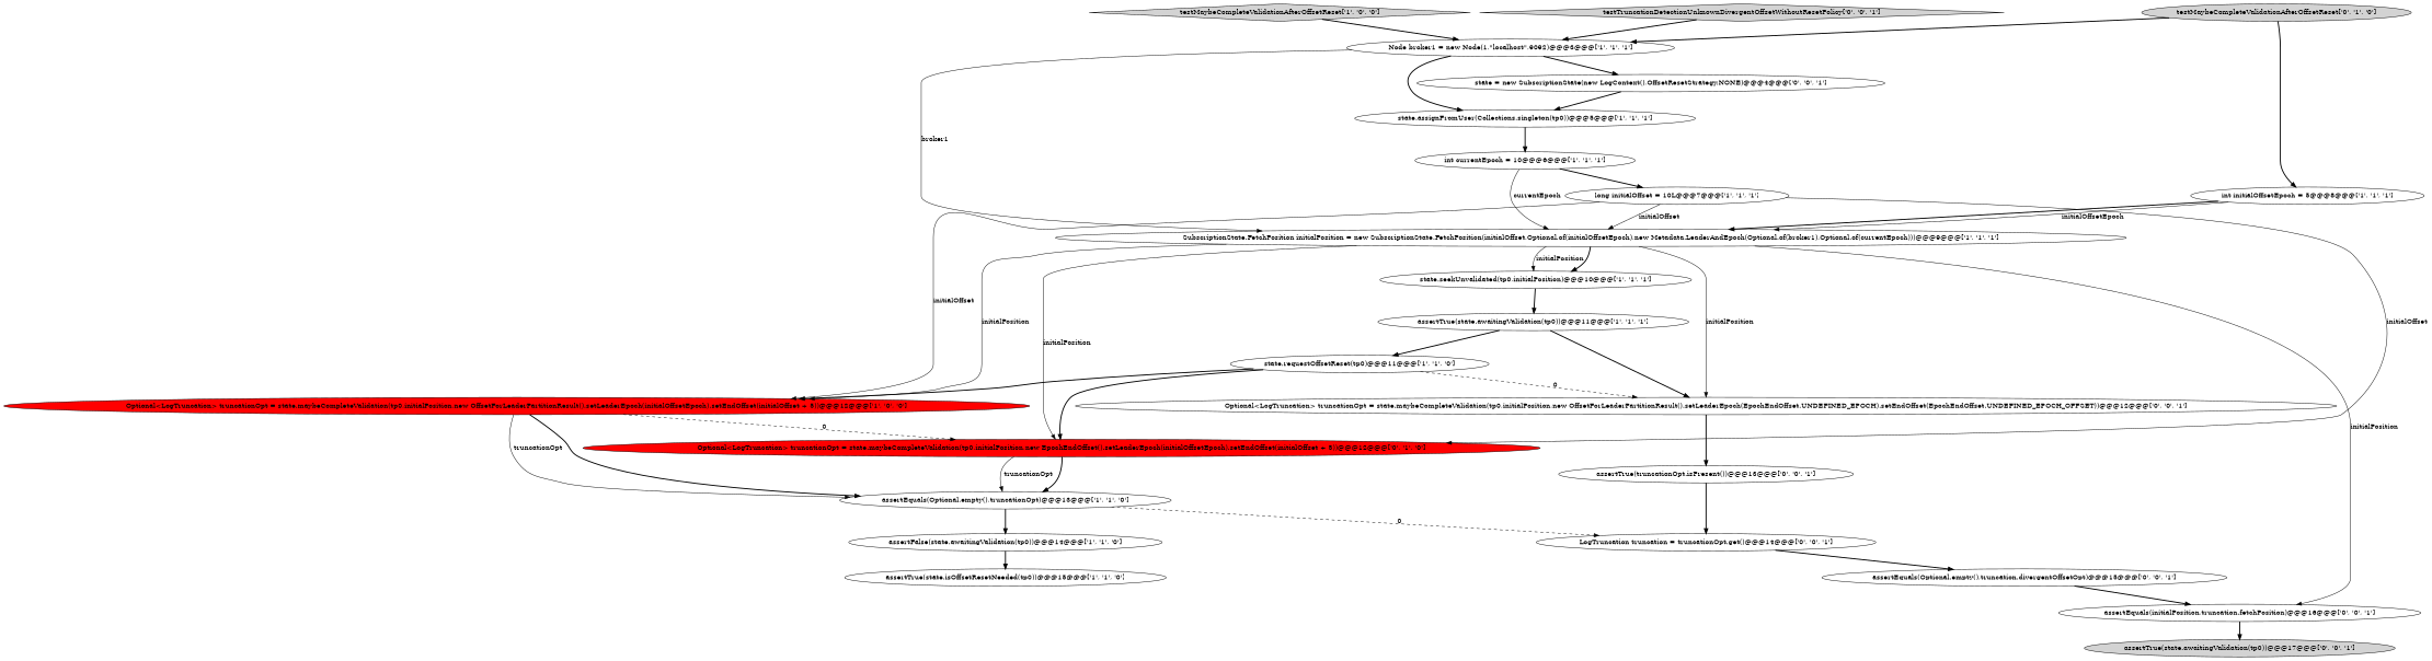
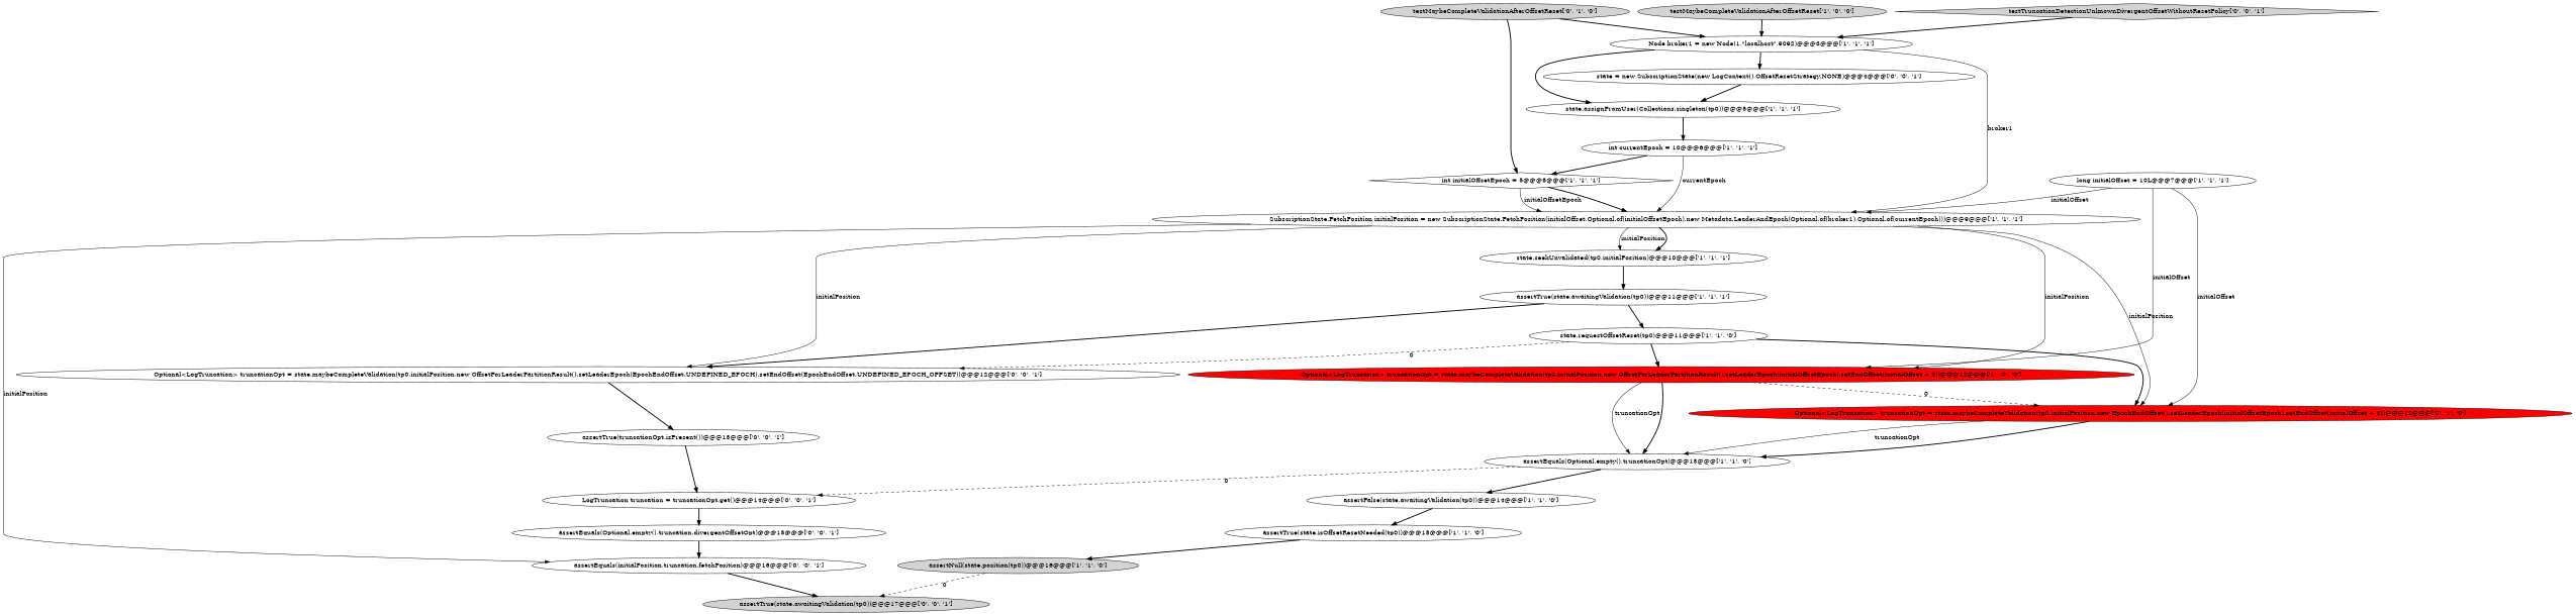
  digraph {
    node [fillcolor=white shape=ellipse style=filled]
    edge [style=bold]
    n1 [label="assertEquals(initialPosition,truncation.fetchPosition)@@@16@@@['0', '0', '1']"]
    n2 [fillcolor=lightgray label="assertTrue(state.awaitingValidation(tp0))@@@17@@@['0', '0', '1']"]
    n3 [label="state.assignFromUser(Collections.singleton(tp0))@@@5@@@['1', '1', '1']"]
    n4 [label="int currentEpoch = 10@@@6@@@['1', '1', '1']"]
    n5 [label="SubscriptionState.FetchPosition initialPosition = new SubscriptionState.FetchPosition(initialOffset,Optional.of(initialOffsetEpoch),new Metadata.LeaderAndEpoch(Optional.of(broker1),Optional.of(currentEpoch)))@@@9@@@['1', '1', '1']"]
    n6 [label="long initialOffset = 10L@@@7@@@['1', '1', '1']"]
    n7 [label="Optional<LogTruncation> truncationOpt = state.maybeCompleteValidation(tp0,initialPosition,new OffsetForLeaderPartitionResult().setLeaderEpoch(EpochEndOffset.UNDEFINED_EPOCH).setEndOffset(EpochEndOffset.UNDEFINED_EPOCH_OFFSET))@@@12@@@['0', '0', '1']"]
    n8 [label="assertTrue(truncationOpt.isPresent())@@@13@@@['0', '0', '1']"]
    n9 [label="LogTruncation truncation = truncationOpt.get()@@@14@@@['0', '0', '1']"]
    n10 [fillcolor=red label="Optional<LogTruncation> truncationOpt = state.maybeCompleteValidation(tp0,initialPosition,new OffsetForLeaderPartitionResult().setLeaderEpoch(initialOffsetEpoch).setEndOffset(initialOffset + 5))@@@12@@@['1', '0', '0']"]
    n11 [fillcolor=red label="Optional<LogTruncation> truncationOpt = state.maybeCompleteValidation(tp0,initialPosition,new EpochEndOffset().setLeaderEpoch(initialOffsetEpoch).setEndOffset(initialOffset + 5))@@@12@@@['0', '1', '0']"]
    n12 [label="assertEquals(Optional.empty(),truncationOpt)@@@13@@@['1', '1', '0']"]
    n13 [label="assertFalse(state.awaitingValidation(tp0))@@@14@@@['1', '1', '0']"]
    n14 [label="state.seekUnvalidated(tp0,initialPosition)@@@10@@@['1', '1', '1']"]
    n15 [label="assertTrue(state.awaitingValidation(tp0))@@@11@@@['1', '1', '1']"]
-   n16 [label="int initialOffsetEpoch = 5@@@8@@@['1', '1', '1']"]
+   n16 [label="int initialOffsetEpoch = 5@@@8@@@['1', '1', '1']" shape=diamond]
    n17 [label="assertEquals(Optional.empty(),truncation.divergentOffsetOpt)@@@15@@@['0', '0', '1']"]
    n18 [label="state.requestOffsetReset(tp0)@@@11@@@['1', '1', '0']"]
    n19 [label="assertTrue(state.isOffsetResetNeeded(tp0))@@@15@@@['1', '1', '0']"]
-   n21 [fillcolor=lightgray label="testMaybeCompleteValidationAfterOffsetReset['1', '0', '0']" shape=diamond]
+   n20 [fillcolor=lightgray label="assertNull(state.position(tp0))@@@16@@@['1', '1', '0']"]
+   n21 [fillcolor=lightgray label="testMaybeCompleteValidationAfterOffsetReset['1', '0', '0']"]
    n22 [label="Node broker1 = new Node(1,\"localhost\",9092)@@@3@@@['1', '1', '1']"]
    n23 [label="state = new SubscriptionState(new LogContext(),OffsetResetStrategy.NONE)@@@4@@@['0', '0', '1']"]
    n24 [fillcolor=lightgray label="testMaybeCompleteValidationAfterOffsetReset['0', '1', '0']"]
    n25 [fillcolor=lightgray label="testTruncationDetectionUnknownDivergentOffsetWithoutResetPolicy['0', '0', '1']" shape=diamond]
    n1 -> n2
    n3 -> n4
    n4 -> n5 [label=currentEpoch style=solid]
-   n4 -> n6
+   n4 -> n16
    n5 -> n1 [label=initialPosition style=solid]
    n5 -> n7 [label=initialPosition style=solid]
    n5 -> n10 [label=initialPosition style=solid]
    n5 -> n11 [label=initialPosition style=solid]
    n5 -> n14 [label=initialPosition style=solid]
    n5 -> n14
    n6 -> n5 [label=initialOffset style=solid]
    n6 -> n10 [label=initialOffset style=solid]
    n6 -> n11 [label=initialOffset style=solid]
    n7 -> n8
    n8 -> n9
    n9 -> n17
    n10 -> n11 [label=0 style=dashed]
    n10 -> n12 [label=truncationOpt style=solid]
    n10 -> n12
    n11 -> n12
    n11 -> n12 [label=truncationOpt style=solid]
    n12 -> n9 [label=0 style=dashed]
    n12 -> n13
    n13 -> n19
    n14 -> n15
    n15 -> n7
    n15 -> n18
    n16 -> n5
    n16 -> n5 [label=initialOffsetEpoch style=solid]
    n17 -> n1
    n18 -> n7 [label=0 style=dashed]
    n18 -> n10
    n18 -> n11
+   n19 -> n20
+   n20 -> n2 [label=0 style=dashed]
    n21 -> n22
    n22 -> n3
    n22 -> n5 [label=broker1 style=solid]
    n22 -> n23
    n23 -> n3
    n24 -> n16
    n24 -> n22
    n25 -> n22
  }
